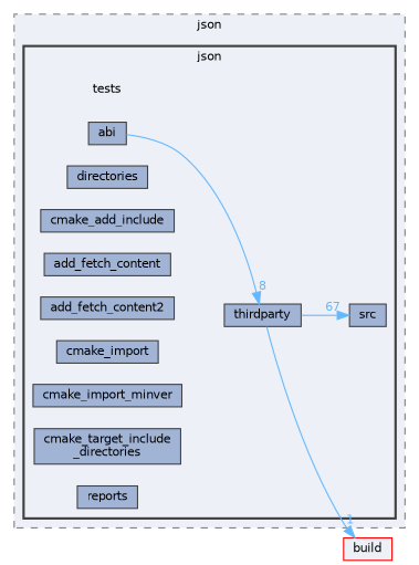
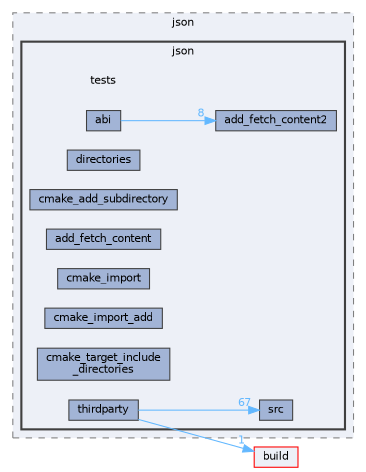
  digraph {
    compound=true
    rankdir=LR
    node [fontname=Helvetica fontsize=10 shape=box color=grey25 fillcolor="#a2b4d6" style=filled]
    edge [color=steelblue1 fontcolor=steelblue1 fontname=Helvetica fontsize=10 labeldistance=1.5 labelfontname=Helvetica labelfontsize=10]
    n1 [height=0.2 label=tests shape=plaintext width=0.4 color="" fillcolor="" style=""]
    n2 [height=0.2 label=abi width=0.4]
    n3 [height=0.2 label=directories width=0.4]
-   n4 [height=0.2 label=cmake_add_include width=0.4]
+   n4 [height=0.2 label=cmake_add_subdirectory width=0.4]
    n5 [height=0.2 label=add_fetch_content width=0.4]
    n6 [height=0.2 label=add_fetch_content2 width=0.4]
    n7 [height=0.2 label=cmake_import width=0.4]
-   n8 [height=0.2 label=cmake_import_minver width=0.4]
+   n8 [height=0.2 label=cmake_import_add width=0.4]
    n9 [height=0.2 label="cmake_target_include\l_directories" width=0.4]
-   n10 [height=0.2 label=reports width=0.4]
    n11 [height=0.2 label=src width=0.4]
    n12 [height=0.2 label=thirdparty width=0.4]
    n13 [color=red fillcolor="#edf0f7" height=0.2 label=build width=0.4]
    subgraph cluster_1 {
      bgcolor="#edf0f7"
      fontname=Helvetica
      fontsize=10
      label=json
      pencolor=grey50
      style="filled,dashed"
      subgraph cluster_2 {
        bgcolor="#edf0f7"
        fontname=Helvetica
        fontsize=10
        label=json
        pencolor=grey25
        style="filled,bold"
        n1
        n2
        n3
        n4
        n5
        n6
        n7
        n8
        n9
-       n10
        n11
        n12
      }
    }
-   n2 -> n12 [headlabel=8]
+   n2 -> n6 [headlabel=8]
    n12 -> n11 [headlabel=67]
    n12 -> n13 [headlabel=1]
  }
